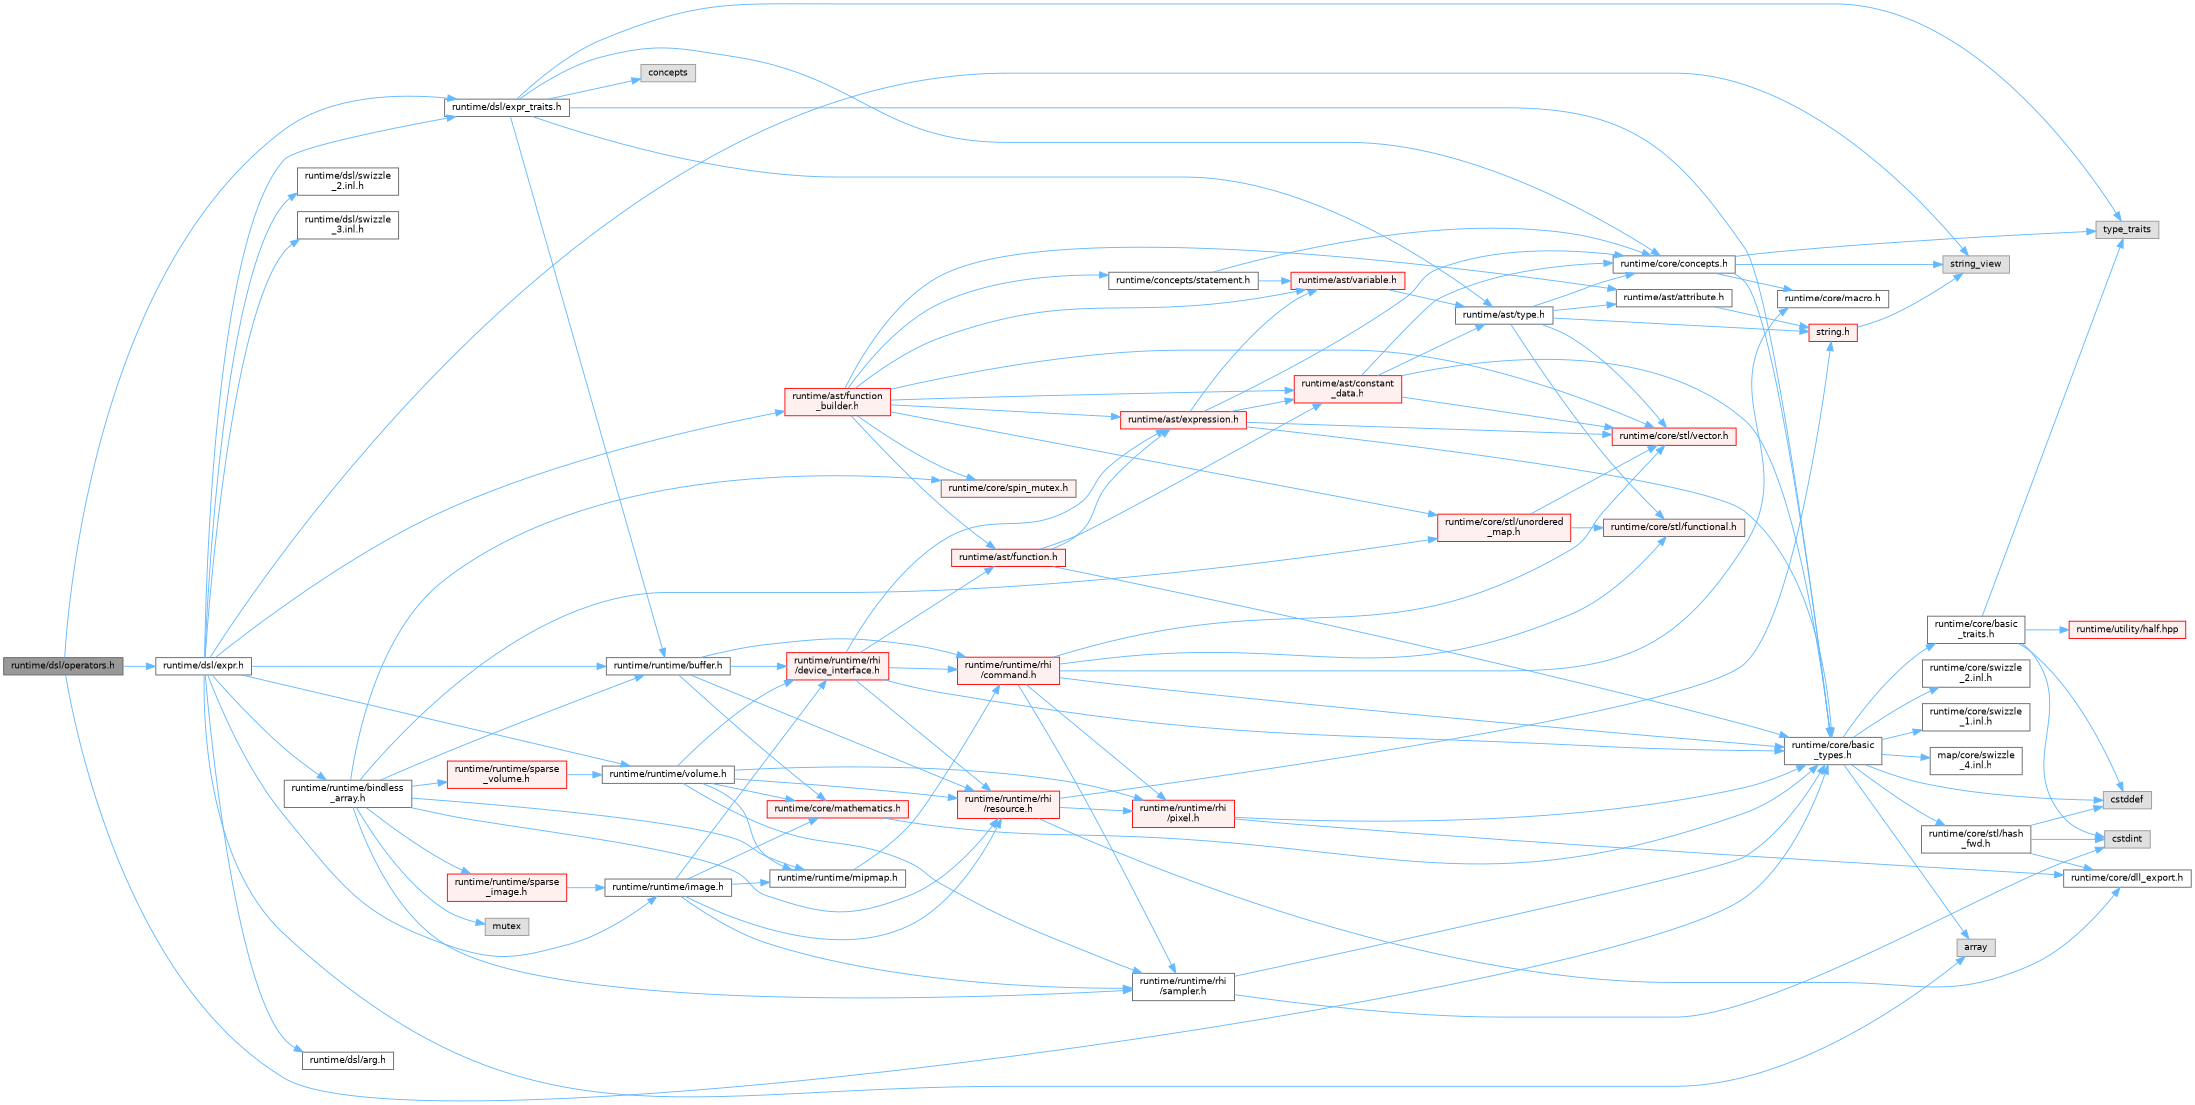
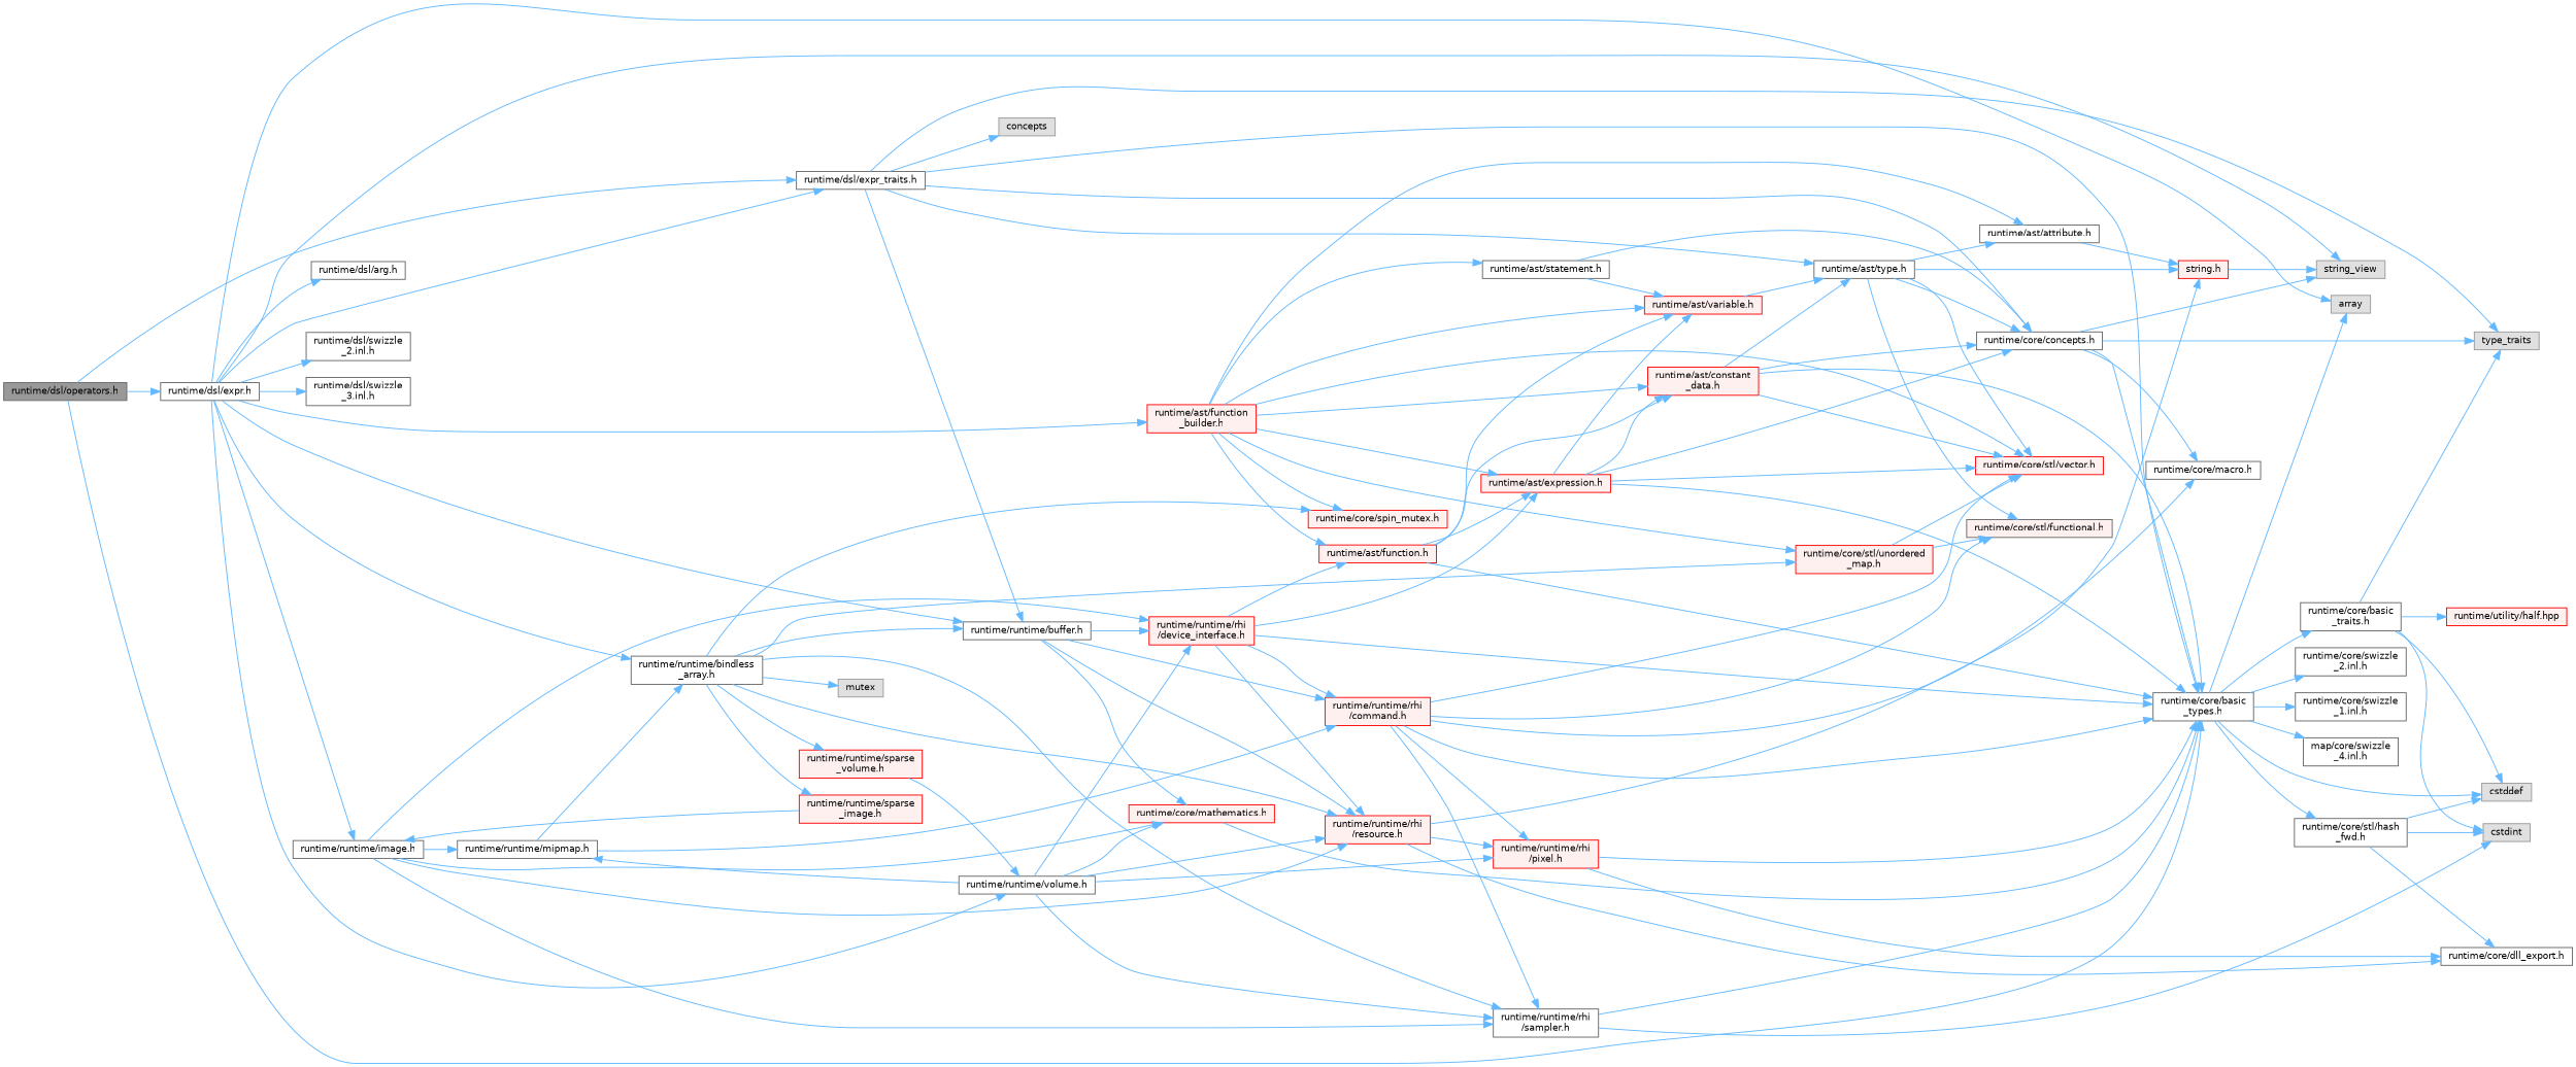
  digraph {
    rankdir=LR
    node [color=grey40 fillcolor=white fontname=Helvetica fontsize=10 shape=box style=filled]
    edge [color=steelblue1 fontname=Helvetica fontsize=10 labelfontname=Helvetica labelfontsize=10 style=solid]
    n1 [color=gray40 fillcolor=grey60 fontcolor=black height=0.2 label="runtime/dsl/operators.h" width=0.4]
    n2 [height=0.2 label="runtime/core/basic\l_types.h" width=0.4]
    n3 [height=0.2 label="runtime/dsl/expr_traits.h" width=0.4]
    n4 [height=0.2 label="runtime/dsl/expr.h" width=0.4]
    n5 [color=grey60 fillcolor="#E0E0E0" height=0.2 label=cstddef width=0.4]
    n6 [color=grey60 fillcolor="#E0E0E0" height=0.2 label=array width=0.4]
    n7 [height=0.2 label="runtime/core/stl/hash\l_fwd.h" width=0.4]
    n8 [height=0.2 label="runtime/core/basic\l_traits.h" width=0.4]
    n9 [height=0.2 label="runtime/core/swizzle\l_2.inl.h" width=0.4]
    n10 [height=0.2 label="runtime/core/swizzle\l_1.inl.h" width=0.4]
    n11 [height=0.2 label="map/core/swizzle\l_4.inl.h" width=0.4]
    n12 [color=grey60 fillcolor="#E0E0E0" height=0.2 label=type_traits width=0.4]
    n13 [color=grey60 fillcolor="#E0E0E0" height=0.2 label=concepts width=0.4]
    n14 [height=0.2 label="runtime/core/concepts.h" width=0.4]
    n15 [height=0.2 label="runtime/ast/type.h" width=0.4]
    n16 [height=0.2 label="runtime/runtime/buffer.h" width=0.4]
    n17 [color=grey60 fillcolor="#E0E0E0" height=0.2 label=string_view width=0.4]
    n18 [height=0.2 label="runtime/runtime/image.h" width=0.4]
    n19 [height=0.2 label="runtime/runtime/volume.h" width=0.4]
    n20 [height=0.2 label="runtime/runtime/bindless\l_array.h" width=0.4]
    n21 [color=red fillcolor="#FFF0F0" height=0.2 label="runtime/ast/function\l_builder.h" width=0.4]
    n22 [height=0.2 label="runtime/dsl/arg.h" width=0.4]
    n23 [height=0.2 label="runtime/dsl/swizzle\l_2.inl.h" width=0.4]
    n24 [height=0.2 label="runtime/dsl/swizzle\l_3.inl.h" width=0.4]
    n25 [color=grey60 fillcolor="#E0E0E0" height=0.2 label=cstdint width=0.4]
    n26 [height=0.2 label="runtime/core/dll_export.h" width=0.4]
    n27 [color=red fillcolor="#FFF0F0" height=0.2 label="runtime/utility/half.hpp" width=0.4]
    n28 [height=0.2 label="runtime/core/macro.h" width=0.4]
    n29 [color=red fillcolor="#FFF0F0" height=0.2 label="runtime/core/stl/vector.h" width=0.4]
    n30 [color=red fillcolor="#FFF0F0" height=0.2 label="string.h" width=0.4]
    n31 [fillcolor="#FFF0F0" height=0.2 label="runtime/core/stl/functional.h" width=0.4]
    n32 [height=0.2 label="runtime/ast/attribute.h" width=0.4]
    n33 [color=red fillcolor="#FFF0F0" height=0.2 label="runtime/core/mathematics.h" width=0.4]
    n34 [color=red fillcolor="#FFF0F0" height=0.2 label="runtime/runtime/rhi\l/command.h" width=0.4]
    n35 [color=red fillcolor="#FFF0F0" height=0.2 label="runtime/runtime/rhi\l/resource.h" width=0.4]
    n36 [color=red fillcolor="#FFF0F0" height=0.2 label="runtime/runtime/rhi\l/device_interface.h" width=0.4]
    n37 [color=red fillcolor="#FFF0F0" height=0.2 label="runtime/runtime/rhi\l/pixel.h" width=0.4]
    n38 [height=0.2 label="runtime/runtime/rhi\l/sampler.h" width=0.4]
    n39 [color=red fillcolor="#FFF0F0" height=0.2 label="runtime/ast/function.h" width=0.4]
    n40 [color=red fillcolor="#FFF0F0" height=0.2 label="runtime/ast/expression.h" width=0.4]
    n41 [color=red fillcolor="#FFF0F0" height=0.2 label="runtime/ast/variable.h" width=0.4]
    n42 [color=red fillcolor="#FFF0F0" height=0.2 label="runtime/ast/constant\l_data.h" width=0.4]
    n43 [height=0.2 label="runtime/runtime/mipmap.h" width=0.4]
    n44 [color=grey60 fillcolor="#E0E0E0" height=0.2 label=mutex width=0.4]
    n45 [color=red fillcolor="#FFF0F0" height=0.2 label="runtime/core/stl/unordered\l_map.h" width=0.4]
-   n46 [fillcolor="#FFF0F0" height=0.2 label="runtime/core/spin_mutex.h" width=0.4]
+   n46 [color=red fillcolor="#FFF0F0" height=0.2 label="runtime/core/spin_mutex.h" width=0.4]
    n47 [color=red fillcolor="#FFF0F0" height=0.2 label="runtime/runtime/sparse\l_image.h" width=0.4]
    n48 [color=red fillcolor="#FFF0F0" height=0.2 label="runtime/runtime/sparse\l_volume.h" width=0.4]
-   n49 [height=0.2 label="runtime/concepts/statement.h" width=0.4]
+   n49 [height=0.2 label="runtime/ast/statement.h" width=0.4]
    n1 -> n2
    n1 -> n3
    n1 -> n4
    n2 -> n5
    n2 -> n6
    n2 -> n7
    n2 -> n8
    n2 -> n9
    n2 -> n10
    n2 -> n11
    n3 -> n2
    n3 -> n12
    n3 -> n13
    n3 -> n14
    n3 -> n15
    n3 -> n16
    n4 -> n3
    n4 -> n6
    n4 -> n16
    n4 -> n17
    n4 -> n18
    n4 -> n19
    n4 -> n20
    n4 -> n21
    n4 -> n22
    n4 -> n23
    n4 -> n24
    n7 -> n5
    n7 -> n25
    n7 -> n26
    n8 -> n5
    n8 -> n12
    n8 -> n25
    n8 -> n27
    n14 -> n2
    n14 -> n12
    n14 -> n17
    n14 -> n28
    n15 -> n14
    n15 -> n29
    n15 -> n30
    n15 -> n31
    n15 -> n32
    n16 -> n33
    n16 -> n34
    n16 -> n35
    n16 -> n36
    n18 -> n33
    n18 -> n35
    n18 -> n36
    n18 -> n38
    n18 -> n43
    n19 -> n33
    n19 -> n35
    n19 -> n36
    n19 -> n37
    n19 -> n38
    n19 -> n43
    n20 -> n16
    n20 -> n35
    n20 -> n38
-   n20 -> n43
+   n43 -> n20
    n20 -> n44
    n20 -> n45
    n20 -> n46
    n20 -> n47
    n20 -> n48
    n21 -> n29
    n21 -> n32
    n21 -> n39
    n21 -> n40
    n21 -> n41
    n21 -> n42
    n21 -> n45
    n21 -> n46
    n21 -> n49
    n30 -> n17
    n32 -> n30
    n33 -> n2
    n34 -> n2
    n34 -> n28
    n34 -> n29
    n34 -> n31
    n34 -> n37
    n34 -> n38
    n35 -> n26
    n35 -> n30
    n35 -> n37
    n36 -> n2
    n36 -> n34
    n36 -> n35
    n36 -> n39
    n36 -> n40
    n37 -> n2
    n37 -> n26
    n38 -> n2
    n38 -> n25
    n39 -> n2
    n39 -> n40
+   n39 -> n41
    n39 -> n42
    n40 -> n2
    n40 -> n14
    n40 -> n29
    n40 -> n41
    n40 -> n42
    n41 -> n15
    n42 -> n2
    n42 -> n14
    n42 -> n15
    n42 -> n29
    n43 -> n34
    n45 -> n29
    n45 -> n31
    n47 -> n18
    n48 -> n19
    n49 -> n14
    n49 -> n41
  }
